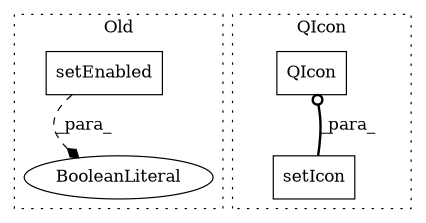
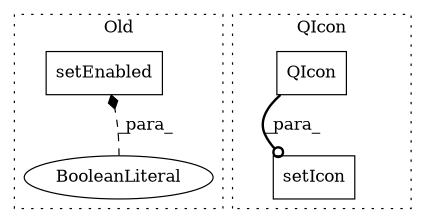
  digraph {
    node [a=32 shape=box]
    n1 [l="11,1" label=setEnabled s="33374,33390"]
    n2 [a=9 l=5 label=BooleanLiteral s=33385 shape=ellipse]
    n3 [l="6,1" label=QIcon s="33558,33582"]
    n4 [l="8,1" label=setIcon s="33550,33583"]
    subgraph cluster_1 {
      label=Old
      style=dotted
      n1
      n2
    }
    subgraph cluster_2 {
      label=QIcon
      style=dotted
      n3
      n4
    }
-   n1 -> n2 [arrowhead=diamond label=_para_ style=dashed]
-   n4 -> n3 [arrowhead=odot label=_para_ style=bold]
+   n2 -> n1 [arrowhead=diamond label=_para_ style=dashed]
+   n3 -> n4 [arrowhead=odot label=_para_ style=bold]
  }
